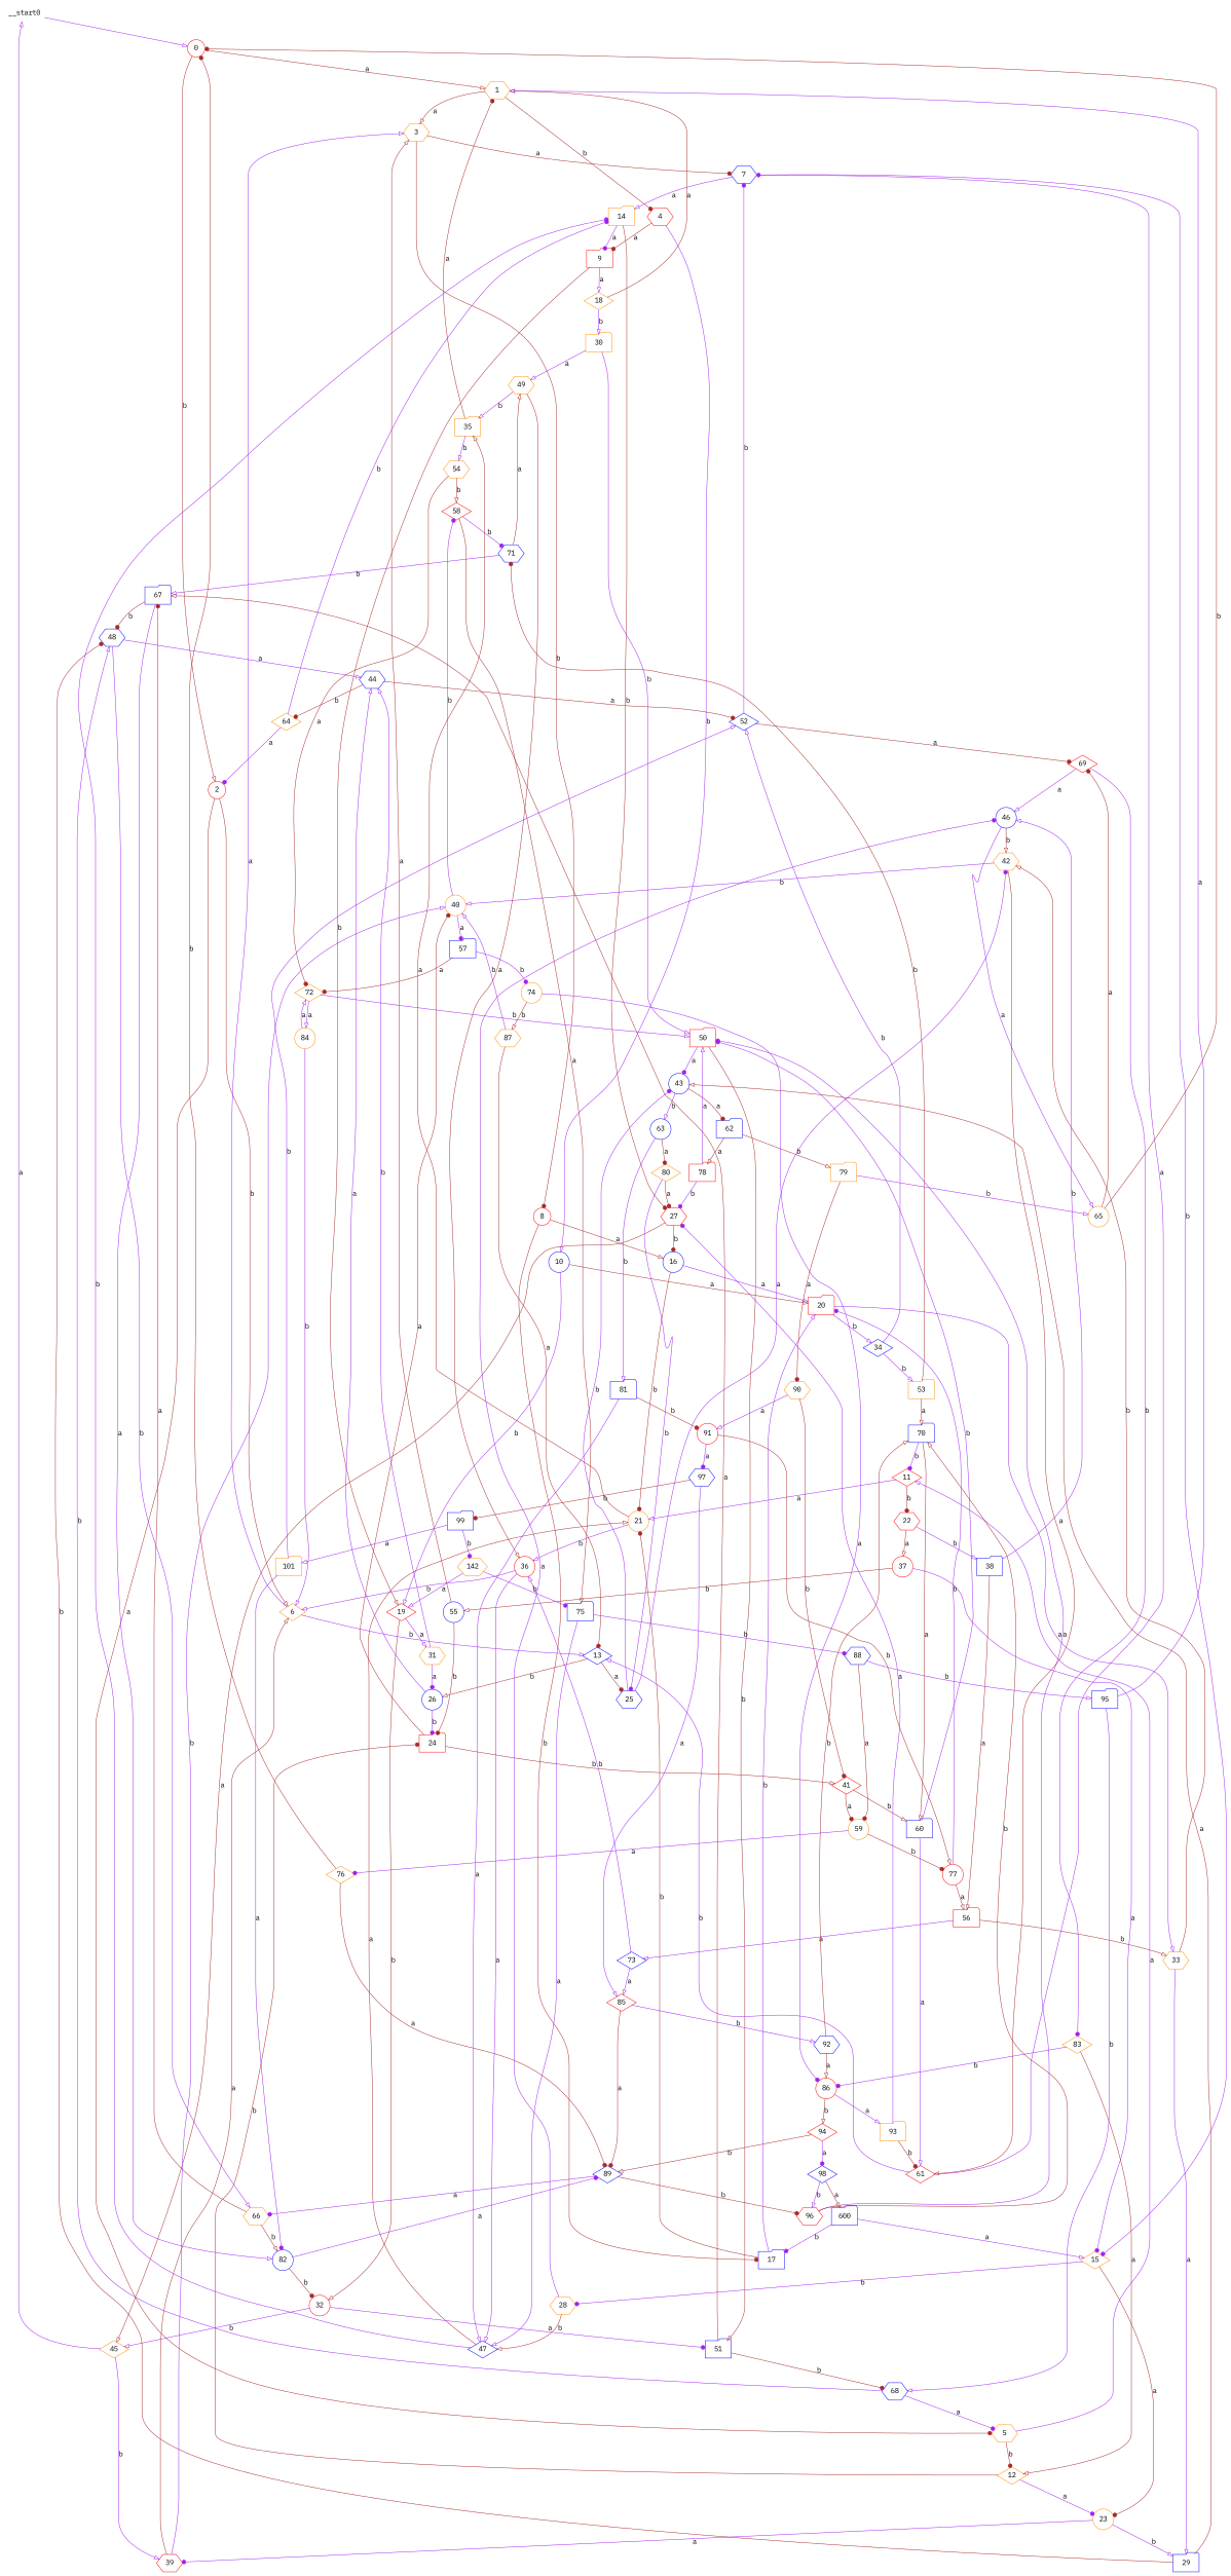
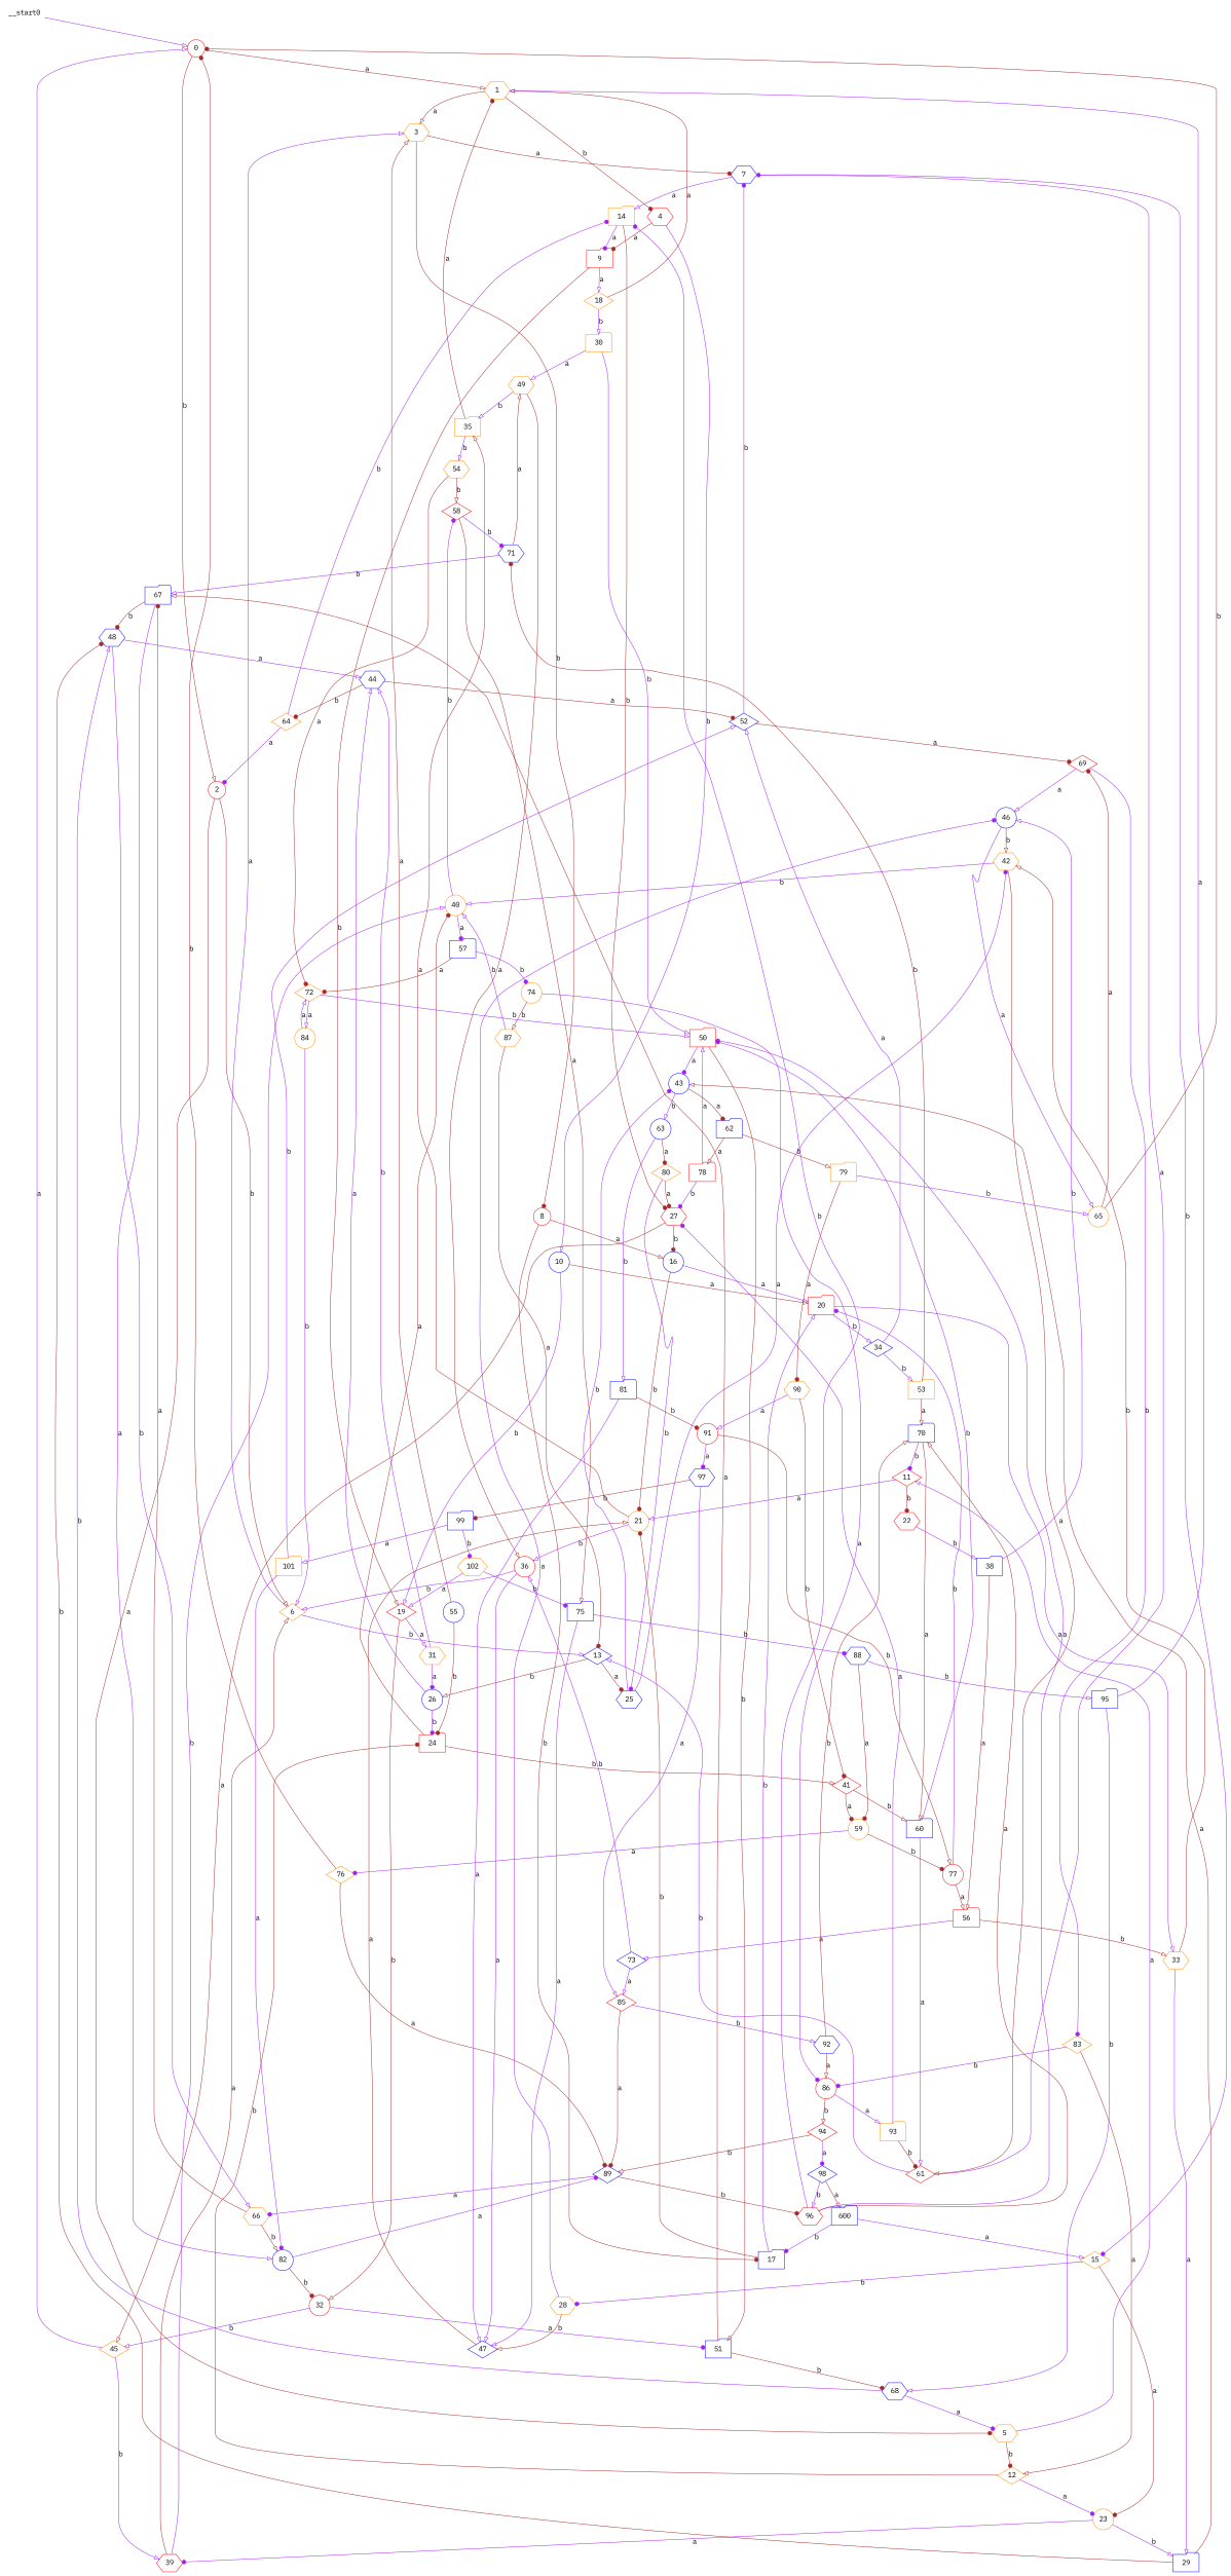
  digraph {
    fontname="IBM Plex Mono"
    node [color=darkorange fontname="IBM Plex Mono" shape=hexagon]
    edge [arrowhead=onormal color=purple fontname="IBM Plex Mono"]
    __start0 [shape=none]
    0 [color=red shape=circle]
    1
    2 [color=red shape=circle]
    3
    4 [color=red]
    5
    6 [shape=diamond]
    7 [color=blue]
    8 [color=red shape=circle]
    9 [color=red shape=folder]
    10 [color=blue shape=circle]
    11 [color=red shape=diamond]
    12 [shape=diamond]
    13 [color=blue shape=diamond]
    14 [shape=folder]
    15 [shape=diamond]
    16 [color=blue shape=circle]
    17 [color=blue shape=folder]
    18 [shape=diamond]
    19 [color=red shape=diamond]
    20 [color=red shape=folder]
    21 [shape=circle]
    22 [color=red]
    23 [shape=circle]
    24 [color=red shape=folder]
    25 [color=blue]
    26 [color=blue shape=circle]
    27 [color=red]
    28
    30 [shape=folder]
    31
    32 [color=red shape=circle]
    33
    34 [color=blue shape=diamond]
    35 [shape=folder]
    36 [color=red shape=circle]
-   37 [color=red shape=circle]
    38 [color=blue shape=folder]
    29 [color=blue shape=folder]
    39 [color=red]
    40 [shape=circle]
    41 [color=red shape=diamond]
    42
    43 [color=blue shape=circle]
    44 [color=blue]
    45 [shape=diamond]
    46 [color=blue shape=circle]
    47 [color=blue shape=diamond]
    48 [color=blue]
    49
    50 [color=red shape=folder]
    51 [color=blue shape=folder]
    52 [color=blue shape=diamond]
    53 [shape=folder]
    54
    55 [color=blue shape=circle]
    56 [color=red shape=folder]
    57 [color=blue shape=folder]
    58 [color=red shape=diamond]
    59 [shape=circle]
    60 [color=blue shape=folder]
    61 [color=red shape=diamond]
    62 [color=blue shape=folder]
    63 [color=blue shape=circle]
    64 [shape=diamond]
    65 [shape=circle]
    66
    67 [color=blue shape=folder]
    68 [color=blue]
    69 [color=red shape=diamond]
    70 [color=blue shape=folder]
    71 [color=blue]
    72 [shape=diamond]
    73 [color=blue shape=diamond]
    74 [shape=circle]
    75 [color=blue shape=folder]
    76 [shape=diamond]
    77 [color=red shape=circle]
    78 [color=red shape=folder]
    79 [shape=folder]
    80 [shape=diamond]
    81 [color=blue shape=folder]
    82 [color=blue shape=circle]
    83 [shape=diamond]
    84 [shape=circle]
    85 [color=red shape=diamond]
    86 [color=red shape=circle]
    87
    88 [color=blue]
    89 [color=blue shape=diamond]
    90
    91 [color=red shape=circle]
    92 [color=blue]
    93 [shape=folder]
    94 [color=red shape=diamond]
    95 [color=blue shape=folder]
    96 [color=red]
    97 [color=blue]
    98 [color=blue shape=diamond]
    99 [color=blue shape=folder]
    n102 [color=blue label=600 shape=folder]
    101 [shape=folder]
-   102 [label=142]
+   102
    __start0 -> 0
    0 -> 1 [color=brown label=a]
    0 -> 2 [color=brown label=b]
    1 -> 3 [color=brown label=a]
    1 -> 4 [arrowhead=dot color=brown label=b]
    2 -> 5 [arrowhead=dot color=brown label=a]
    2 -> 6 [color=brown label=b]
    3 -> 7 [arrowhead=dot color=brown label=a]
    3 -> 8 [arrowhead=dot color=brown label=b]
    4 -> 9 [arrowhead=dot color=brown label=a]
    4 -> 10 [label=b]
    5 -> 11 [label=a]
    5 -> 12 [arrowhead=dot color=brown label=b]
    6 -> 3 [label=a]
    6 -> 13 [label=b]
    7 -> 14 [label=a]
    7 -> 15 [arrowhead=dot label=b]
    8 -> 16 [color=brown label=a]
    8 -> 17 [arrowhead=dot color=brown label=b]
    9 -> 18 [label=a]
    9 -> 19 [color=brown label=b]
    10 -> 19 [label=b]
    10 -> 20 [color=brown label=a]
    11 -> 21 [label=a]
    11 -> 22 [arrowhead=dot color=brown label=b]
    12 -> 23 [arrowhead=dot label=a]
    12 -> 24 [arrowhead=dot color=brown label=b]
    13 -> 25 [arrowhead=dot color=brown label=a]
    13 -> 26 [color=brown label=b]
    14 -> 9 [arrowhead=dot label=a]
    14 -> 27 [arrowhead=dot color=brown label=b]
    15 -> 23 [arrowhead=dot color=brown label=a]
    15 -> 28 [arrowhead=dot label=b]
    16 -> 20 [label=a]
    16 -> 21 [arrowhead=dot color=brown label=b]
    17 -> 20 [label=b]
    17 -> 21 [arrowhead=dot color=brown label=b]
    18 -> 1 [color=brown label=a]
    18 -> 30 [label=b]
    19 -> 31 [label=a]
    19 -> 32 [color=brown label=b]
    20 -> 33 [label=a]
    20 -> 34 [label=b]
    21 -> 35 [color=brown label=a]
    21 -> 36 [label=b]
-   22 -> 37 [color=brown label=a]
    22 -> 38 [label=b]
    23 -> 29 [label=b]
    23 -> 39 [arrowhead=dot label=a]
    24 -> 40 [arrowhead=dot color=brown label=a]
    24 -> 41 [color=brown label=b]
    25 -> 42 [arrowhead=dot label=a]
    25 -> 43 [arrowhead=dot label=b]
    26 -> 24 [arrowhead=dot label=b]
    26 -> 44 [label=a]
    27 -> 16 [arrowhead=dot color=brown label=b]
    27 -> 45 [color=brown label=a]
    28 -> 46 [arrowhead=dot label=a]
    28 -> 47 [color=brown label=b]
    30 -> 49 [label=a]
    30 -> 50 [label=b]
    31 -> 26 [arrowhead=dot label=a]
    31 -> 44 [label=b]
    32 -> 45 [label=b]
    32 -> 51 [arrowhead=dot label=a]
    33 -> 29 [label=a]
    33 -> 42 [color=brown label=b]
-   34 -> 52 [label=b]
+   34 -> 52 [label=a]
    34 -> 53 [label=b]
    35 -> 1 [arrowhead=dot color=brown label=a]
    35 -> 54 [label=b]
    36 -> 6 [label=b]
    36 -> 47 [label=a]
-   37 -> 15 [arrowhead=dot label=a]
-   37 -> 55 [color=brown label=b]
    38 -> 46 [label=b]
    38 -> 56 [color=brown label=a]
    29 -> 43 [color=brown label=a]
    29 -> 48 [arrowhead=dot color=brown label=b]
    39 -> 6 [color=brown label=a]
    39 -> 40 [label=b]
    40 -> 57 [arrowhead=dot label=a]
    40 -> 58 [arrowhead=dot label=b]
    41 -> 59 [arrowhead=dot color=brown label=a]
    41 -> 60 [color=brown label=b]
    42 -> 40 [label=b]
    42 -> 61 [color=brown label=a]
    43 -> 62 [arrowhead=dot color=brown label=a]
    43 -> 63 [label=b]
    44 -> 52 [arrowhead=dot color=brown label=a]
    44 -> 64 [arrowhead=dot color=brown label=b]
-   45 -> __start0 [label=a]
+   45 -> 0 [label=a]
    45 -> 39 [label=b]
    46 -> 42 [color=brown label=b]
    46 -> 65 [label=a]
-   47 -> 14 [arrowhead=dot label=b]
+   96 -> 14 [arrowhead=dot label=b]
    47 -> 21 [color=brown label=a]
    48 -> 44 [label=a]
    48 -> 66 [label=b]
    49 -> 35 [label=b]
    49 -> 36 [color=brown label=a]
    50 -> 43 [arrowhead=dot label=a]
    50 -> 51 [color=brown label=b]
    51 -> 67 [color=brown label=a]
    51 -> 68 [arrowhead=dot color=brown label=b]
    52 -> 7 [arrowhead=dot label=b]
    52 -> 69 [arrowhead=dot color=brown label=a]
    53 -> 70 [color=brown label=a]
    53 -> 71 [arrowhead=dot color=brown label=b]
    54 -> 58 [color=brown label=b]
    54 -> 72 [arrowhead=dot color=brown label=a]
    55 -> 3 [color=brown label=a]
    55 -> 24 [arrowhead=dot color=brown label=b]
    56 -> 33 [color=brown label=b]
    56 -> 73 [label=a]
    57 -> 72 [arrowhead=dot color=brown label=a]
    57 -> 74 [arrowhead=dot label=b]
    58 -> 71 [arrowhead=dot label=b]
    58 -> 75 [color=brown label=a]
    59 -> 76 [arrowhead=dot label=a]
    59 -> 77 [arrowhead=dot color=brown label=b]
    60 -> 50 [arrowhead=dot label=b]
    60 -> 61 [label=a]
    61 -> 7 [arrowhead=dot label=a]
    61 -> 13 [label=b]
    62 -> 78 [color=brown label=a]
    62 -> 79 [color=brown label=b]
    63 -> 80 [arrowhead=dot color=brown label=a]
    63 -> 81 [label=b]
    64 -> 2 [arrowhead=dot label=a]
    64 -> 14 [arrowhead=dot label=b]
    65 -> 0 [arrowhead=dot color=brown label=b]
    65 -> 69 [arrowhead=dot color=brown label=a]
    66 -> 67 [arrowhead=dot color=brown label=a]
    66 -> 82 [color=brown label=b]
    67 -> 48 [arrowhead=dot color=brown label=b]
    67 -> 82 [label=a]
    68 -> 5 [arrowhead=dot label=a]
    68 -> 48 [label=b]
    69 -> 46 [label=a]
    69 -> 83 [arrowhead=dot label=b]
    70 -> 11 [arrowhead=dot label=b]
    70 -> 60 [color=brown label=a]
    71 -> 49 [color=brown label=a]
    71 -> 67 [label=b]
    72 -> 50 [label=b]
    72 -> 84 [label=a]
    73 -> 36 [label=b]
    73 -> 85 [label=a]
    74 -> 86 [arrowhead=dot label=a]
    74 -> 87 [color=brown label=b]
    75 -> 47 [label=a]
    75 -> 88 [arrowhead=dot label=b]
    76 -> 0 [arrowhead=dot color=brown label=b]
    76 -> 89 [arrowhead=dot color=brown label=a]
    77 -> 20 [arrowhead=dot label=b]
    77 -> 56 [color=brown label=a]
    78 -> 27 [arrowhead=dot label=b]
    78 -> 50 [label=a]
    79 -> 65 [label=b]
    79 -> 90 [arrowhead=dot color=brown label=a]
    80 -> 25 [arrowhead=dot label=b]
    80 -> 27 [arrowhead=dot color=brown label=a]
    81 -> 47 [label=a]
    81 -> 91 [arrowhead=dot color=brown label=b]
    82 -> 32 [arrowhead=dot color=brown label=b]
    82 -> 89 [arrowhead=dot label=a]
    83 -> 12 [color=brown label=a]
    83 -> 86 [arrowhead=dot label=b]
    84 -> 6 [label=b]
    84 -> 72 [label=a]
    85 -> 89 [arrowhead=dot color=brown label=a]
    85 -> 92 [label=b]
    86 -> 93 [label=a]
    86 -> 94 [color=brown label=b]
    87 -> 13 [arrowhead=dot color=brown label=a]
    87 -> 40 [label=b]
    88 -> 59 [arrowhead=dot color=brown label=a]
    88 -> 95 [label=b]
    89 -> 66 [arrowhead=dot label=a]
    89 -> 96 [arrowhead=dot color=brown label=b]
    90 -> 41 [arrowhead=dot color=brown label=b]
    90 -> 91 [label=a]
    91 -> 77 [color=brown label=b]
    91 -> 97 [arrowhead=dot label=a]
    92 -> 70 [color=brown label=b]
    92 -> 86 [color=brown label=a]
    93 -> 27 [arrowhead=dot label=a]
    93 -> 61 [arrowhead=dot color=brown label=b]
    94 -> 89 [color=brown label=b]
    94 -> 98 [arrowhead=dot label=a]
    95 -> 1 [label=a]
    95 -> 68 [label=b]
    96 -> 50 [arrowhead=dot label=a]
-   96 -> 70 [color=brown label=b]
+   96 -> 70 [color=brown label=a]
    97 -> 85 [label=a]
    97 -> 99 [arrowhead=dot color=brown label=b]
    98 -> 96 [label=b]
    98 -> n102 [color=brown label=a]
    99 -> 101 [label=a]
    99 -> 102 [arrowhead=dot label=b]
    n102 -> 15 [label=a]
    n102 -> 17 [arrowhead=dot label=b]
    101 -> 52 [label=b]
    101 -> 82 [arrowhead=dot label=a]
    102 -> 19 [label=a]
    102 -> 75 [arrowhead=dot label=b]
  }
